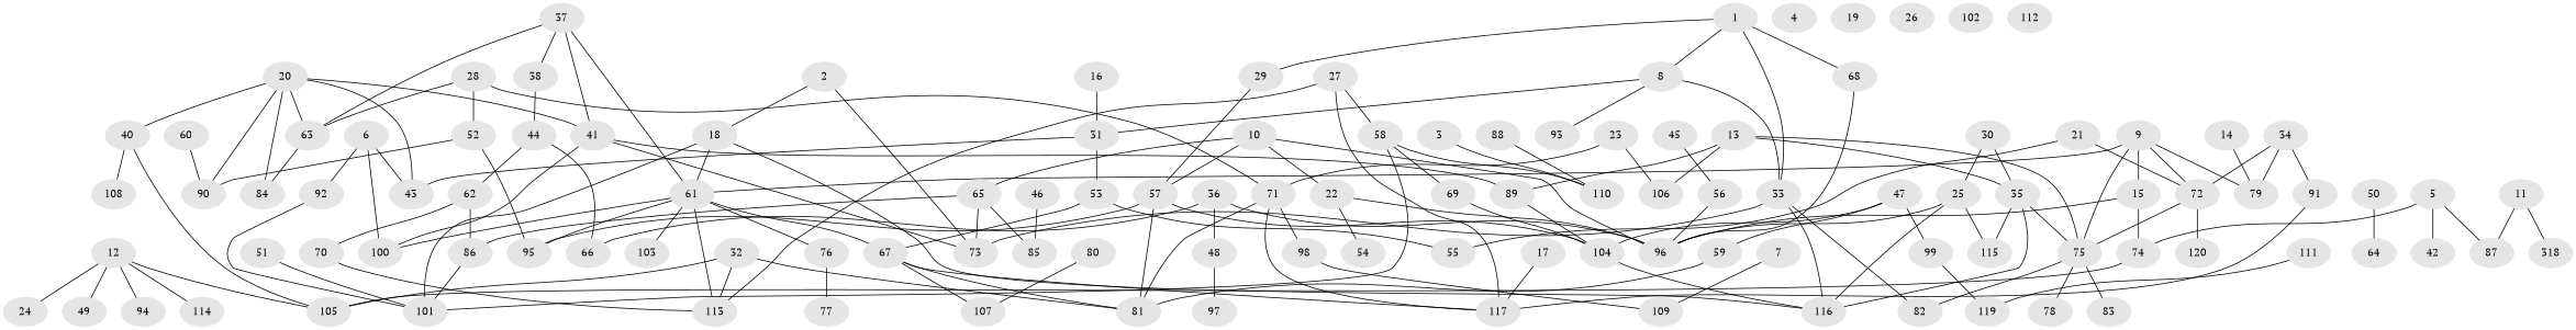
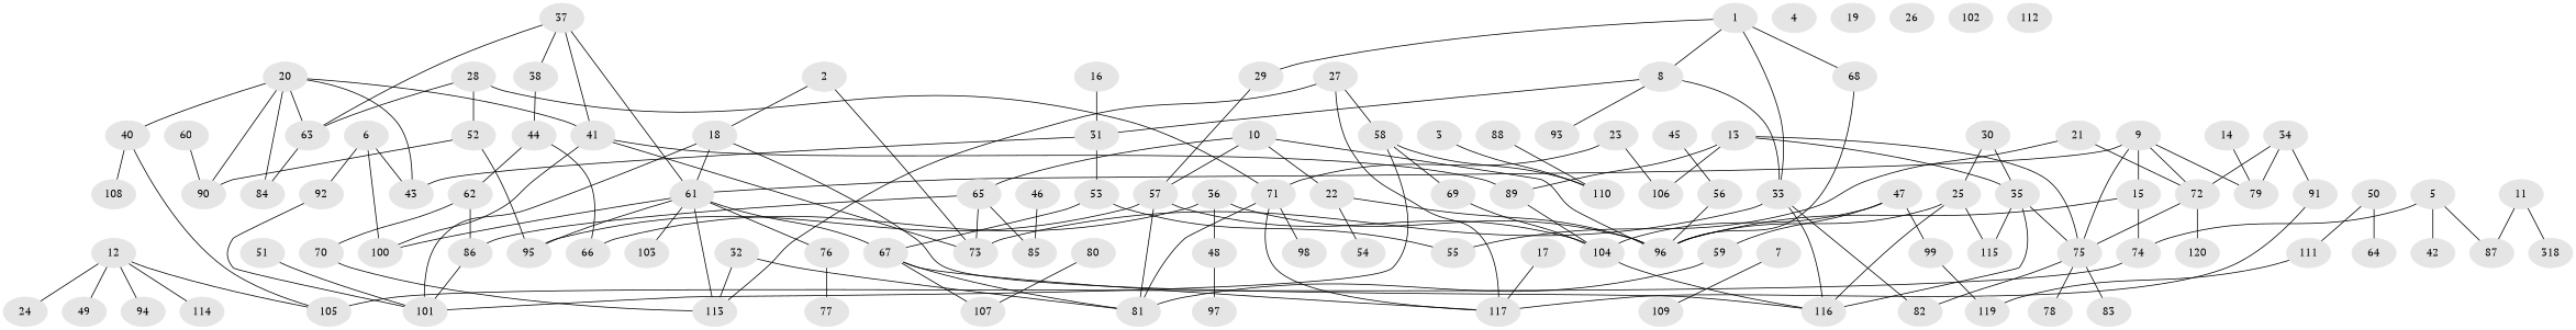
  graph {
    fontname="PT Serif"
    node [color=gray90 fontname="PT Serif" style=filled]
    edge [fontname="PT Serif"]
    1
    8
    29
    33
    68
    31
    93
    57
    73
    116
    82
    96
    2
    18
    61
    101
    25
    115
    3
    110
    4
    5
    42
    74
    87
    105
    6
    43
    92
    100
    7
    109
    53
    9
    15
    72
    75
    79
    113
    95
    67
    76
    103
    120
    78
    83
    10
    22
    65
    54
    81
    104
    86
    85
    11
    n56 [label=318]
    12
    24
    49
    94
    114
    13
    35
    89
    106
    14
    16
    17
    117
    19
    20
    40
    41
    63
    84
    90
    108
    21
    55
    23
    71
    98
    26
    27
    58
    69
    28
    52
    30
    32
    34
    91
    36
    48
    66
    97
    37
    38
    44
    62
    70
    45
    56
    46
    47
    59
    99
    119
    50
    64
    111
    51
    107
    60
    77
    80
    88
    102
    112
    1 -- 8
    1 -- 29
    1 -- 33
    1 -- 68
    8 -- 33
    8 -- 31
    8 -- 93
    29 -- 57
    33 -- 73
    33 -- 116
    33 -- 82
    68 -- 96
    31 -- 43
    31 -- 53
    57 -- 95
    57 -- 81
    57 -- 104
    2 -- 73
    2 -- 18
    18 -- 116
    18 -- 61
    18 -- 101
    61 -- 100
    61 -- 113
    61 -- 95
    61 -- 67
    61 -- 76
    61 -- 103
    25 -- 116
    25 -- 96
    25 -- 115
    3 -- 110
    5 -- 42
    5 -- 74
    5 -- 87
    74 -- 105
    6 -- 43
    6 -- 92
    6 -- 100
    92 -- 101
    7 -- 109
    53 -- 67
    53 -- 55
    9 -- 61
    9 -- 15
    9 -- 72
    9 -- 75
    9 -- 79
    15 -- 96
    15 -- 74
    72 -- 75
    72 -- 120
    75 -- 82
    75 -- 78
    75 -- 83
    67 -- 81
    67 -- 117
    67 -- 107
    76 -- 77
    10 -- 57
    10 -- 96
    10 -- 22
    10 -- 65
    22 -- 96
    22 -- 54
    65 -- 73
    65 -- 86
    65 -- 85
    104 -- 116
    86 -- 101
    11 -- 87
    11 -- n56
    12 -- 105
    12 -- 24
    12 -- 49
    12 -- 94
    12 -- 114
    13 -- 75
    13 -- 35
    13 -- 89
    13 -- 106
    35 -- 116
    35 -- 115
    35 -- 75
    89 -- 104
    14 -- 79
    16 -- 31
    17 -- 117
    20 -- 43
    20 -- 40
    20 -- 41
    20 -- 63
    20 -- 84
    20 -- 90
    40 -- 105
    40 -- 108
    41 -- 73
    41 -- 100
    41 -- 89
    63 -- 84
    21 -- 72
    21 -- 55
    23 -- 106
    23 -- 71
    71 -- 81
    71 -- 117
    71 -- 98
-   98 -- 109
    27 -- 113
    27 -- 117
    27 -- 58
    58 -- 101
    58 -- 110
    58 -- 69
    69 -- 104
    28 -- 63
    28 -- 71
    28 -- 52
    52 -- 95
    52 -- 90
    30 -- 25
    30 -- 35
-   32 -- 105
    32 -- 113
    32 -- 81
    34 -- 72
    34 -- 79
    34 -- 91
    91 -- 117
    36 -- 96
    36 -- 48
    36 -- 66
    48 -- 97
    37 -- 61
    37 -- 41
    37 -- 63
    37 -- 38
    38 -- 44
    44 -- 66
    44 -- 62
    62 -- 86
    62 -- 70
    70 -- 113
    45 -- 56
    56 -- 96
    46 -- 85
    47 -- 104
    47 -- 59
    47 -- 99
    59 -- 81
    99 -- 119
    50 -- 64
+   50 -- 111
    111 -- 119
    51 -- 101
    60 -- 90
    80 -- 107
    88 -- 110
  }
